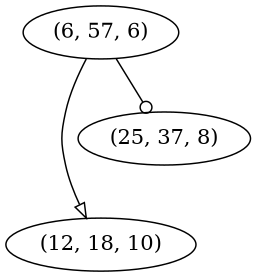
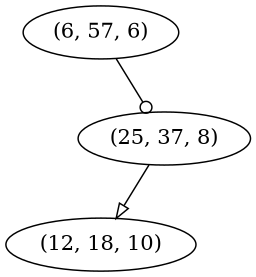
  digraph {
    "(6, 57, 6)"
    "(12, 18, 10)"
    "(25, 37, 8)"
-   "(6, 57, 6)" -> "(12, 18, 10)" [arrowhead=onormal]
+   "(25, 37, 8)" -> "(12, 18, 10)" [arrowhead=onormal]
    "(6, 57, 6)" -> "(25, 37, 8)" [arrowhead=odot]
  }
